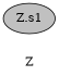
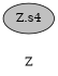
  digraph {
    label=Z
    rankdir=LR
-   n1 [color=black fillcolor=gray label="Z.s1" shape=ellipse style=filled]
+   n1 [color=black fillcolor=gray label="Z.s4" shape=ellipse style=filled]
  }
